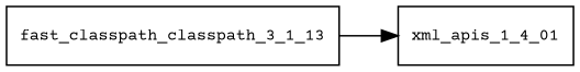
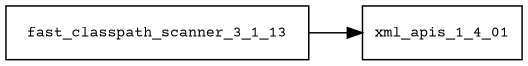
  digraph {
    rankdir=LR
    fontname="Courier Prime"
    node [fontsize=10.0 shape=box fontname="Courier Prime"]
-   fast_classpath_scanner_3_1_13 [label=fast_classpath_classpath_3_1_13]
+   fast_classpath_scanner_3_1_13
    xml_apis_1_4_01
    fast_classpath_scanner_3_1_13 -> xml_apis_1_4_01 [fontname="Courier Prime"]
  }
